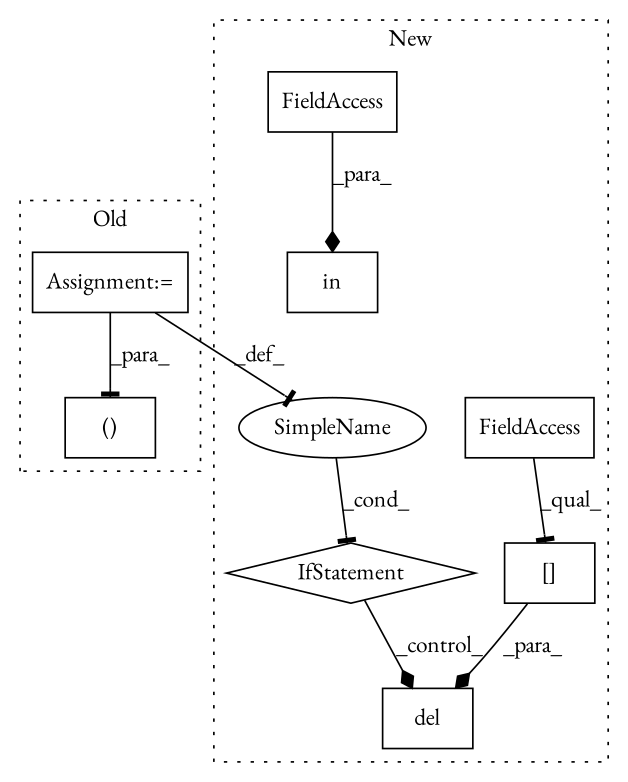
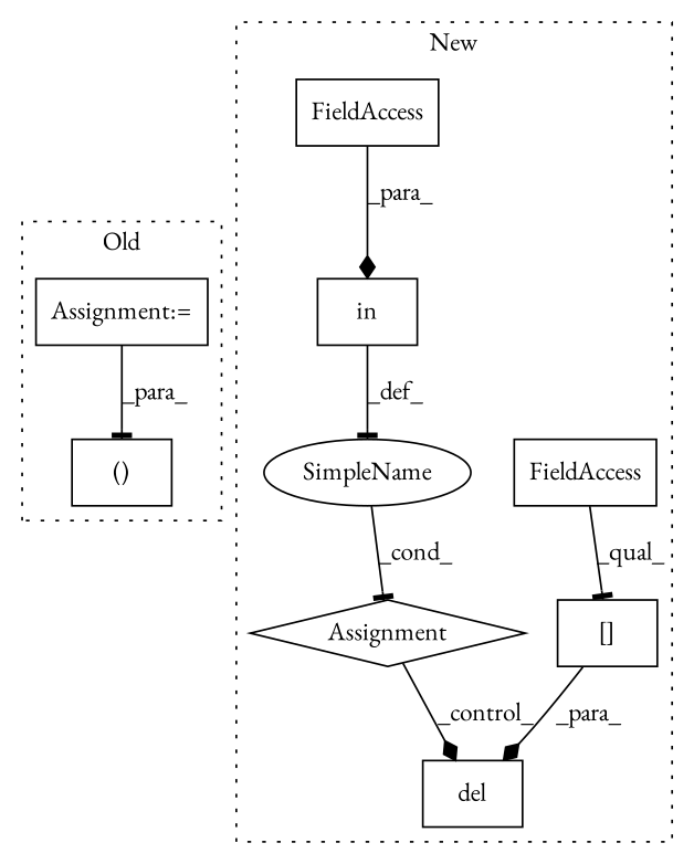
  digraph {
    fontname="EB Garamond"
    node [a=22 fontname="EB Garamond" l=23 shape=box]
    edge [arrowhead=tee fontname="EB Garamond"]
    n1 [a=106 l=29 label="()" s=11781]
    n2 [a=7 l=1 label="Assignment:=" s=11538]
    n3 [a=32 l="4,1" label=del s="12074,12123"]
-   n4 [a=25 l="8,2" label=IfStatement s="12009,12064" shape=diamond]
+   n4 [a=25 l="8,2" label=Assignment s="12009,12064" shape=diamond]
    n5 [a=42 label=SimpleName shape=ellipse l=""]
    n6 [a=2 l="24,1" label="[]" s="12078,12122"]
    n7 [label=FieldAccess s=12078]
    n8 [a=105 l=47 label=in s=12017]
    n9 [label=FieldAccess s=12041]
    subgraph cluster_1 {
      label=Old
      style=dotted
      n1
      n2
    }
    subgraph cluster_2 {
      label=New
      style=dotted
      n3
      n4
      n5
      n6
      n7
      n8
      n9
    }
    n2 -> n1 [label=_para_]
    n4 -> n3 [arrowhead=diamond label=_control_]
    n5 -> n4 [label=_cond_]
    n6 -> n3 [arrowhead=diamond label=_para_]
    n7 -> n6 [label=_qual_]
-   n2 -> n5 [label=_def_]
+   n8 -> n5 [label=_def_]
    n9 -> n8 [arrowhead=diamond label=_para_]
  }
